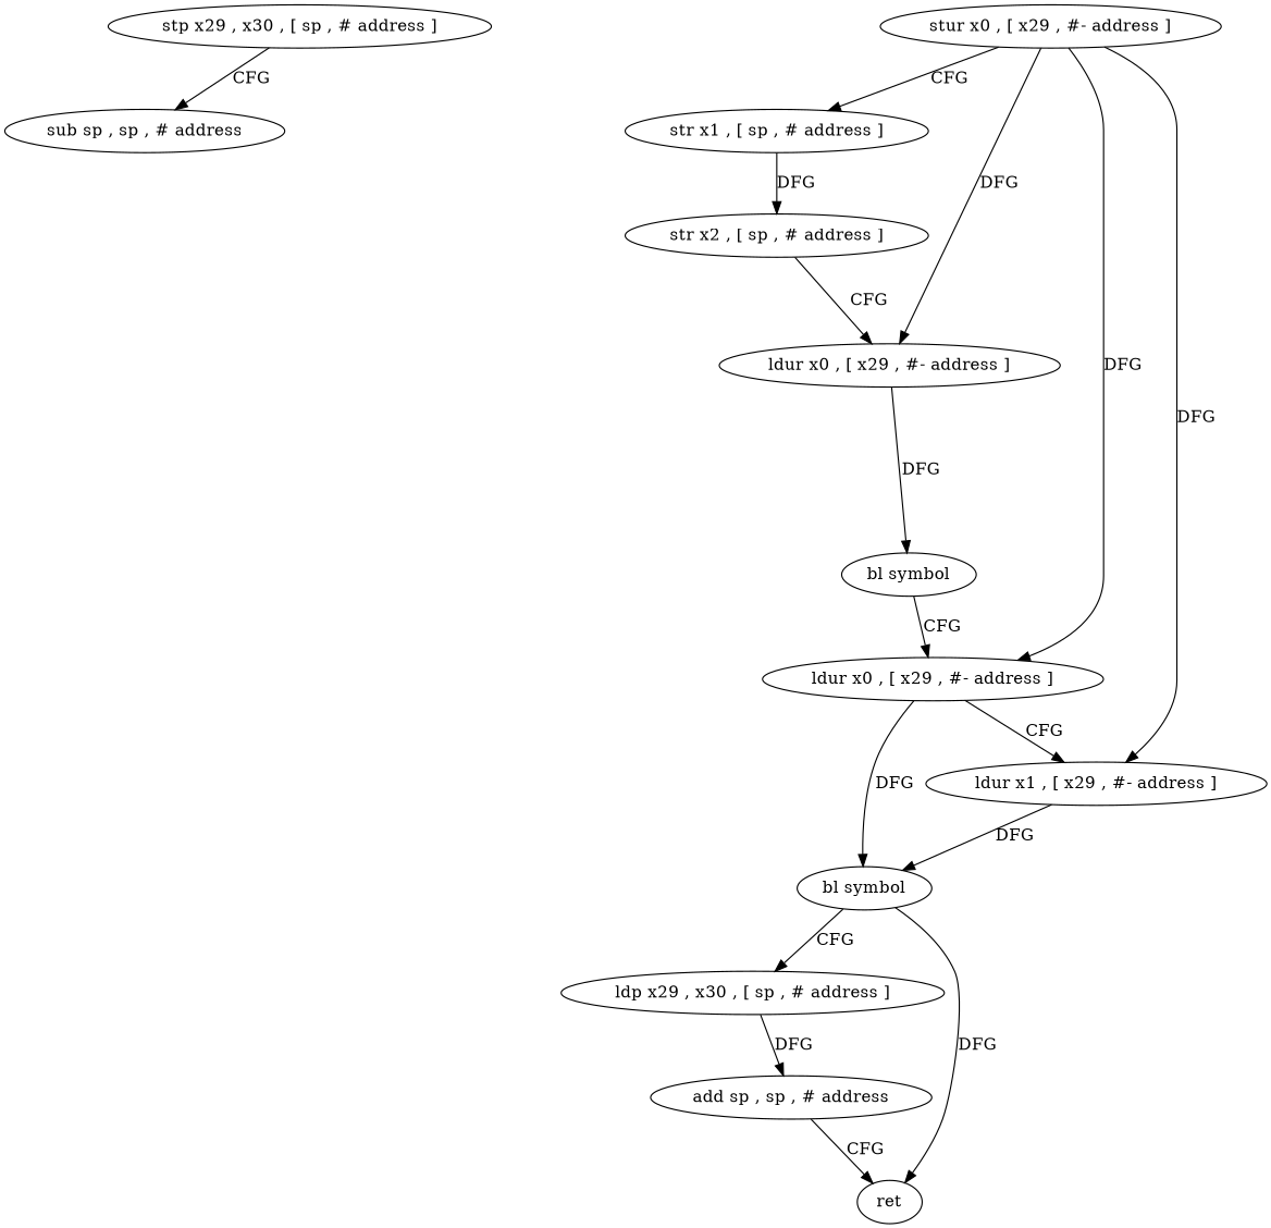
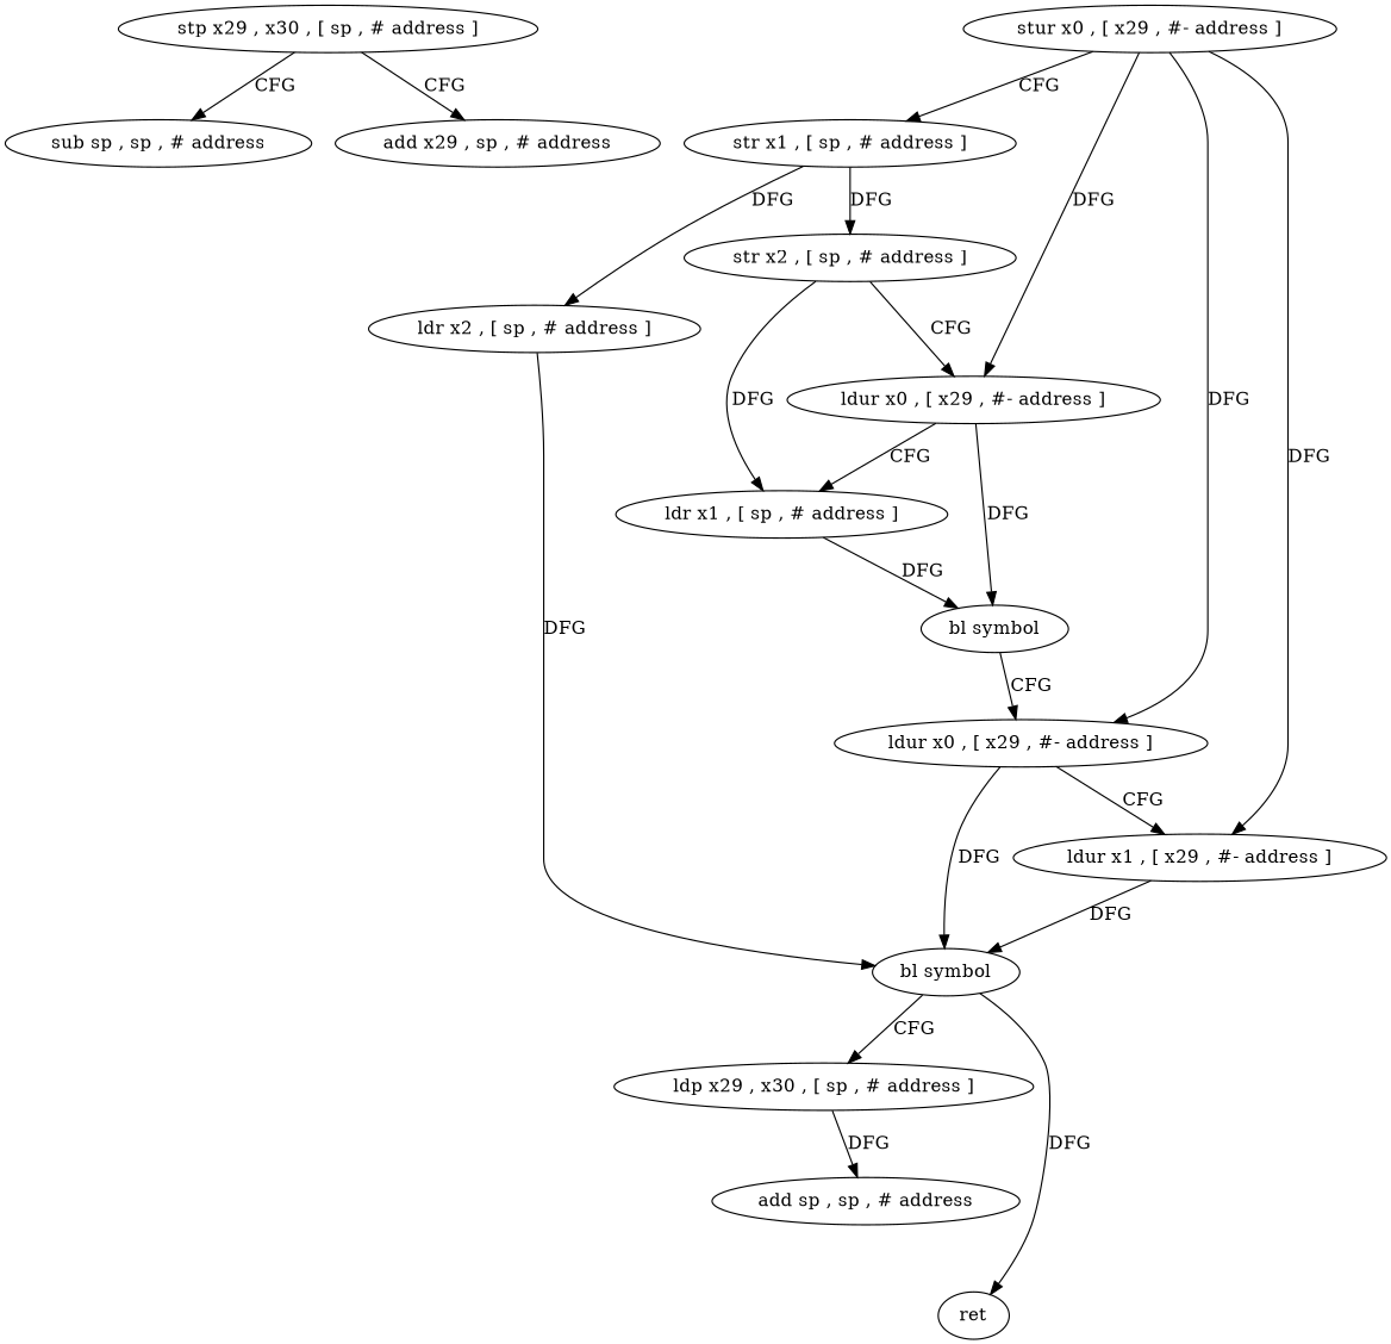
  digraph {
    n1 [label="sub sp , sp , # address"]
    n2 [label="stp x29 , x30 , [ sp , # address ]"]
+   n3 [label="add x29 , sp , # address"]
    n4 [label="stur x0 , [ x29 , #- address ]"]
    n5 [label="str x1 , [ sp , # address ]"]
    n6 [label="ldur x0 , [ x29 , #- address ]"]
    n7 [label="ldur x0 , [ x29 , #- address ]"]
    n8 [label="ldur x1 , [ x29 , #- address ]"]
    n9 [label="str x2 , [ sp , # address ]"]
+   n10 [label="ldr x2 , [ sp , # address ]"]
+   n11 [label="ldr x1 , [ sp , # address ]"]
    n12 [label="bl symbol"]
    n13 [label="bl symbol"]
    n14 [label="ldp x29 , x30 , [ sp , # address ]"]
    n15 [label=ret]
    n16 [label="add sp , sp , # address"]
    n2 -> n1 [label=CFG]
+   n2 -> n3 [label=CFG]
    n4 -> n5 [label=CFG]
    n4 -> n6 [label=DFG]
    n4 -> n7 [label=DFG]
    n4 -> n8 [label=DFG]
    n5 -> n9 [label=DFG]
+   n5 -> n10 [label=DFG]
+   n6 -> n11 [label=CFG]
    n6 -> n12 [label=DFG]
    n7 -> n8 [label=CFG]
    n7 -> n13 [label=DFG]
    n8 -> n13 [label=DFG]
    n9 -> n6 [label=CFG]
+   n9 -> n11 [label=DFG]
+   n10 -> n13 [label=DFG]
+   n11 -> n12 [label=DFG]
    n12 -> n7 [label=CFG]
    n13 -> n14 [label=CFG]
    n13 -> n15 [label=DFG]
    n14 -> n16 [label=DFG]
-   n16 -> n15 [label=CFG]
  }
